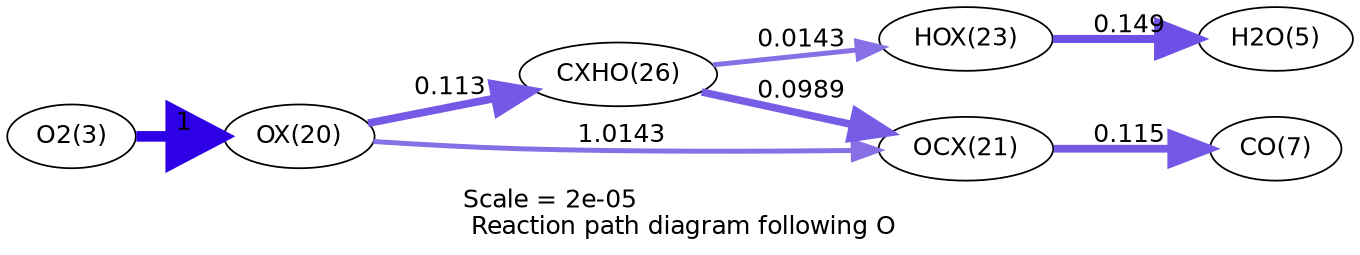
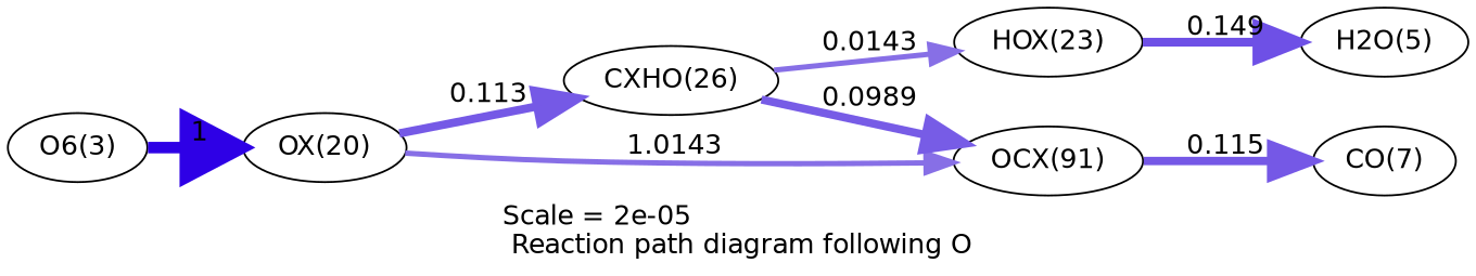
  digraph {
    fontname=Helvetica
    label="Scale = 2e-05\l Reaction path diagram following O"
    rankdir=LR
    node [fontname=Helvetica]
    edge [arrowsize=2.18 color="0.7, 0.514, 0.9" fontname=Helvetica penwidth=2.8]
-   n1 [label="O2(3)"]
+   n1 [label="O6(3)"]
    n2 [label="OX(20)"]
    n3 [label="CXHO(26)"]
-   n4 [label="OCX(21)"]
+   n4 [label="OCX(91)"]
    n5 [label="HOX(23)"]
    n6 [label="H2O(5)"]
    n7 [label="CO(7)"]
    n1 -> n2 [arrowsize=3 color="0.7, 1.5, 0.9" label=" 1" penwidth=6]
    n2 -> n3 [color="0.7, 0.613, 0.9" label=" 0.113" penwidth=4.36]
    n2 -> n4 [arrowsize=1.4 label=" 1.0143"]
    n3 -> n4 [arrowsize=2.13 color="0.7, 0.599, 0.9" label=" 0.0989" penwidth=4.25]
    n3 -> n5 [arrowsize=1.4 label=" 0.0143"]
    n4 -> n7 [color="0.7, 0.615, 0.9" label=" 0.115" penwidth=4.37]
    n5 -> n6 [arrowsize=2.28 color="0.7, 0.649, 0.9" label=" 0.149" penwidth=4.56]
  }
